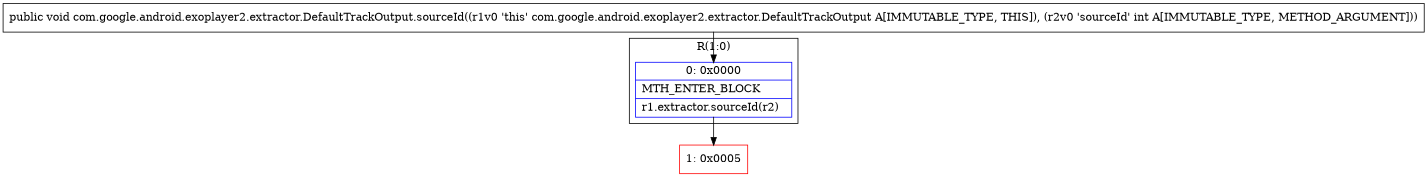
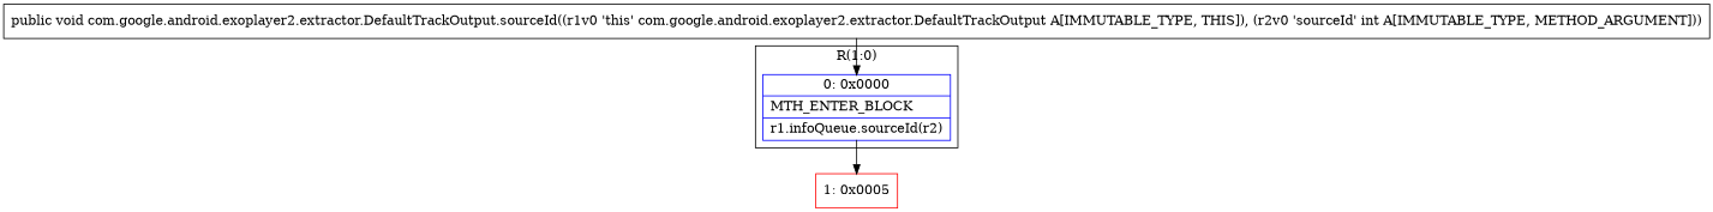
  digraph {
    node [shape=record]
-   n1 [color=blue label="{0\:\ 0x0000|MTH_ENTER_BLOCK\l|r1.extractor.sourceId(r2)\l}"]
+   n1 [color=blue label="{0\:\ 0x0000|MTH_ENTER_BLOCK\l|r1.infoQueue.sourceId(r2)\l}"]
    n2 [color=red label="{1\:\ 0x0005}"]
    n3 [label="{public void com.google.android.exoplayer2.extractor.DefaultTrackOutput.sourceId((r1v0 'this' com.google.android.exoplayer2.extractor.DefaultTrackOutput A[IMMUTABLE_TYPE, THIS]), (r2v0 'sourceId' int A[IMMUTABLE_TYPE, METHOD_ARGUMENT])) }"]
    subgraph cluster_1 {
      label="R(1:0)"
      n1
    }
    n1 -> n2
    n3 -> n1
  }
